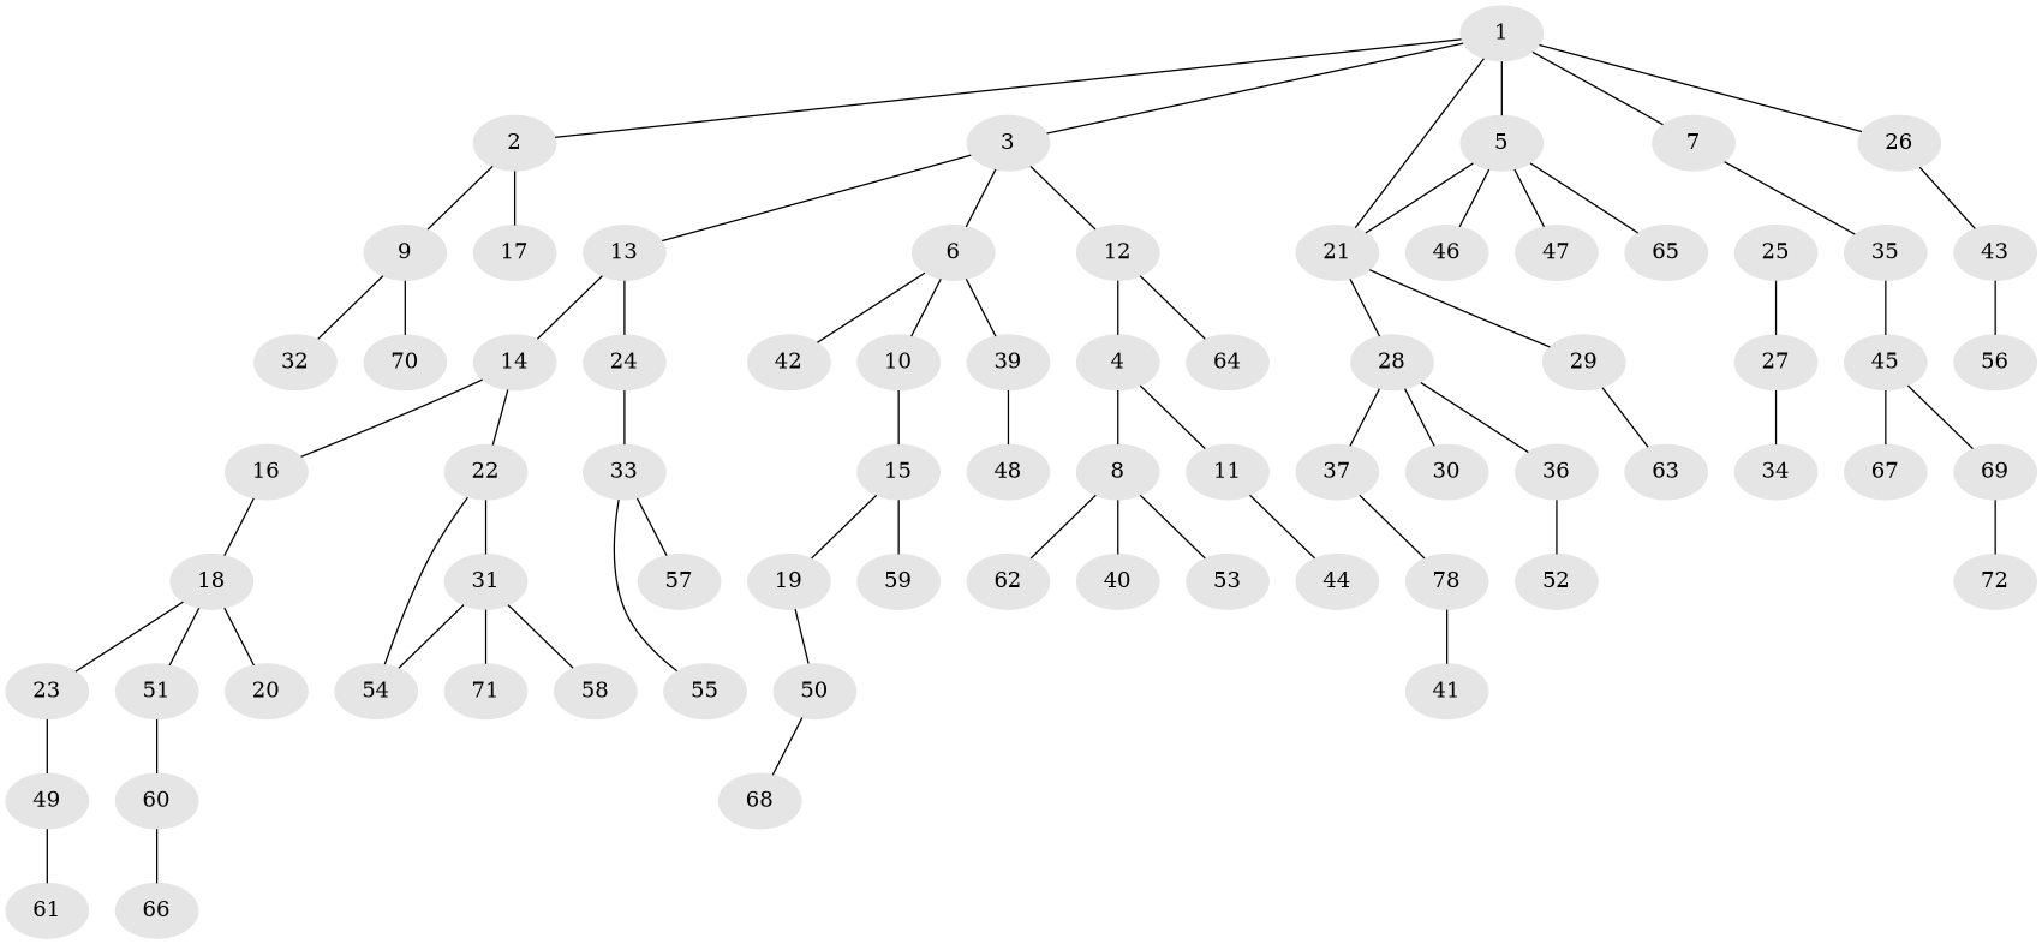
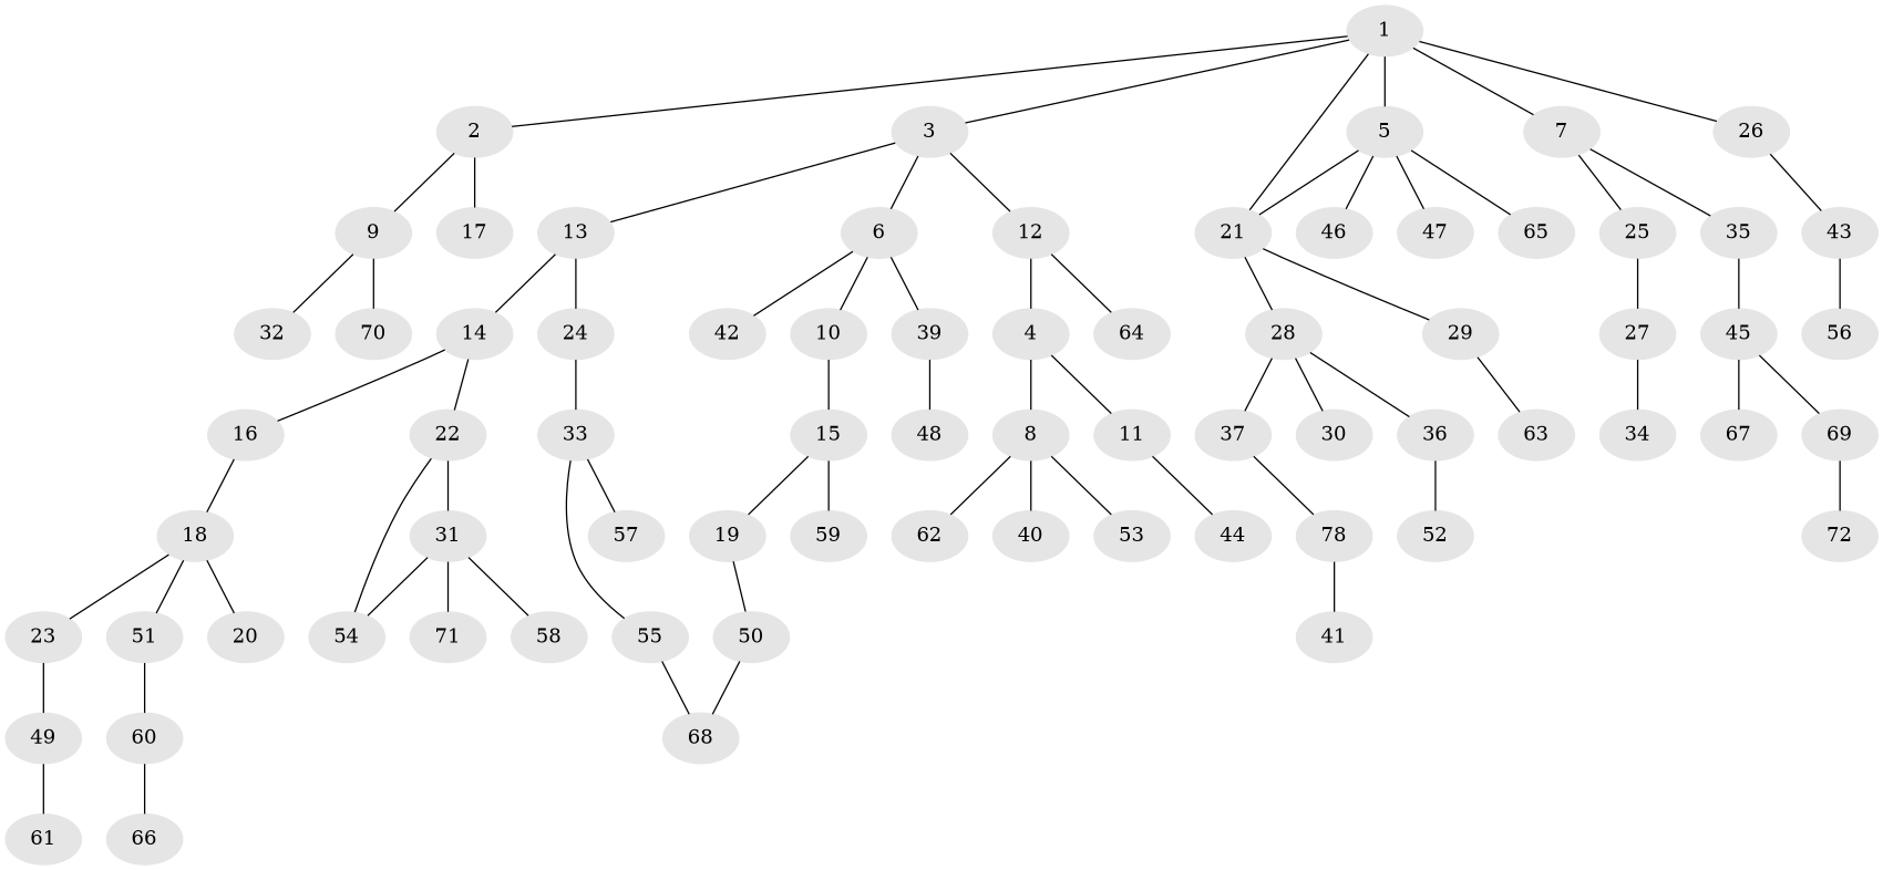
  graph {
    node [color=gray90 style=filled]
    edge [weight=1.0]
    1
    2
    3
    5
    7
    21
    26
    9
    17
    6
    12
    13
    46
    47
    65
    25
    35
    28
    29
    43
    32
    70
    4
    8
    11
    10
    39
    42
    64
    14
    24
    40
    53
    62
    44
    15
    48
    27
    45
    19
    59
    16
    22
    33
    18
    31
    54
    50
    20
    23
    51
    49
    60
    68
    30
    36
    37
    63
    58
    71
    61
    55
    57
    34
    56
    52
    n67 [label=78]
    67
    69
    41
    72
    66
    1 -- 2
    1 -- 3
    1 -- 5
    1 -- 7 [weight=2.0]
    1 -- 21
    1 -- 26
    2 -- 9
    2 -- 17 [weight=2.0]
    3 -- 6
    3 -- 12
    3 -- 13
    5 -- 21
    5 -- 46
    5 -- 47
    5 -- 65
+   7 -- 25
    7 -- 35
    21 -- 28
    21 -- 29
    26 -- 43
    9 -- 32
    9 -- 70
    6 -- 10
    6 -- 39
    6 -- 42
    12 -- 4
    12 -- 64
    13 -- 14 [weight=2.0]
    13 -- 24
    25 -- 27
    35 -- 45
    28 -- 30
    28 -- 36
    28 -- 37
    29 -- 63
    43 -- 56
    4 -- 8 [weight=2.0]
    4 -- 11
    8 -- 40
    8 -- 53
    8 -- 62
    11 -- 44
    10 -- 15
    39 -- 48 [weight=3.0]
    14 -- 16
    14 -- 22
    24 -- 33
    15 -- 19
    15 -- 59
    27 -- 34 [weight=2.0]
    45 -- 67
    45 -- 69
    19 -- 50
    16 -- 18
    22 -- 31
    22 -- 54
    33 -- 55
    33 -- 57
    18 -- 20
    18 -- 23
    18 -- 51
    31 -- 54
    31 -- 58
    31 -- 71
    50 -- 68
    23 -- 49
    51 -- 60
    49 -- 61
    60 -- 66
    36 -- 52
    37 -- n67
+   55 -- 68
    n67 -- 41
    69 -- 72
  }
